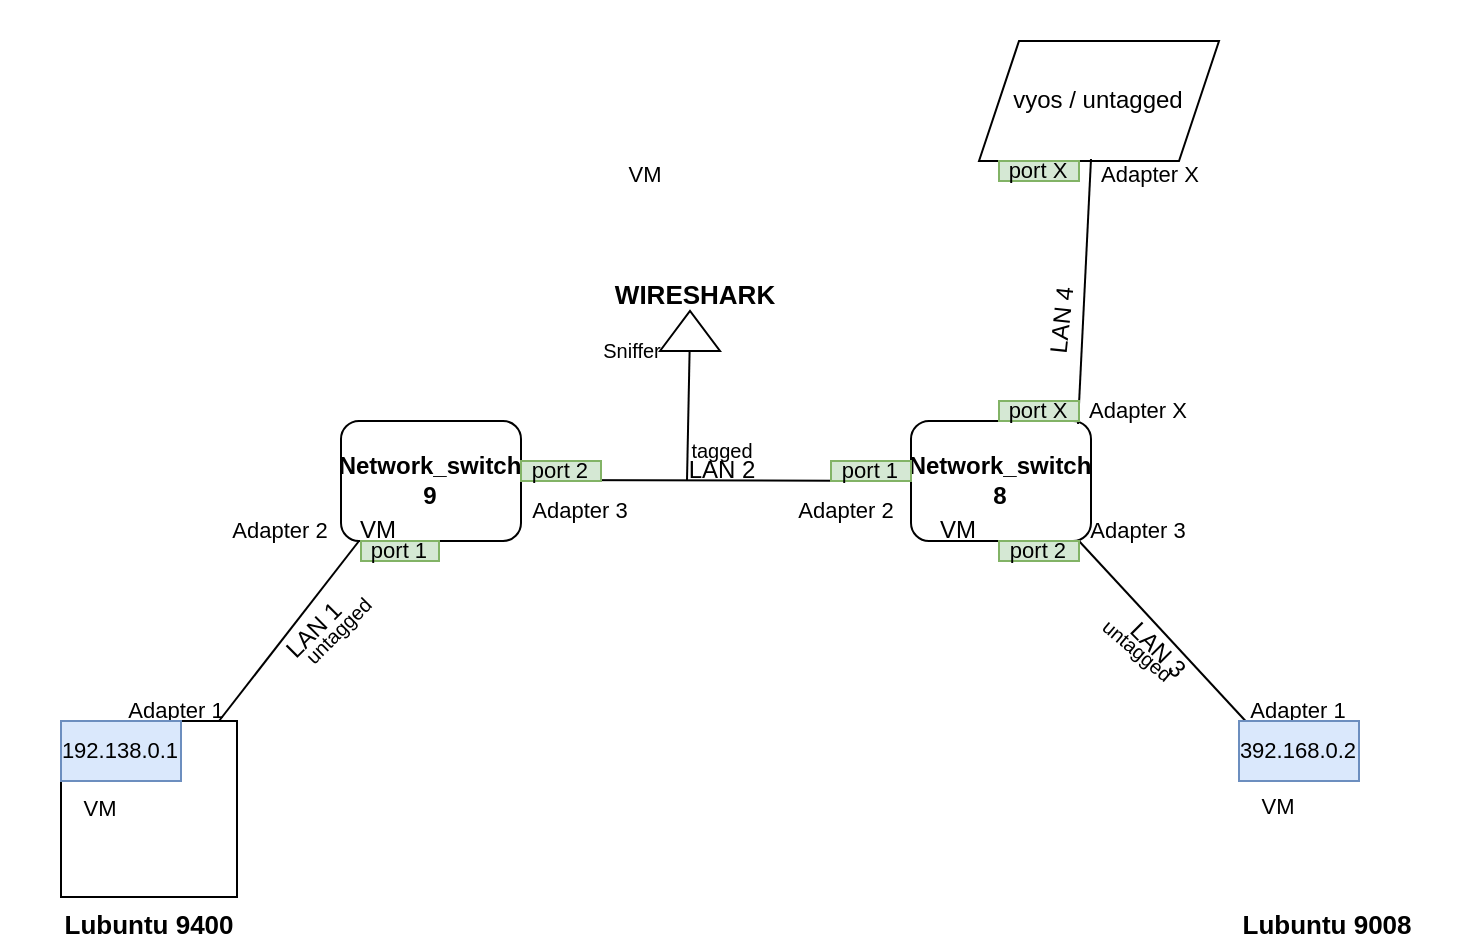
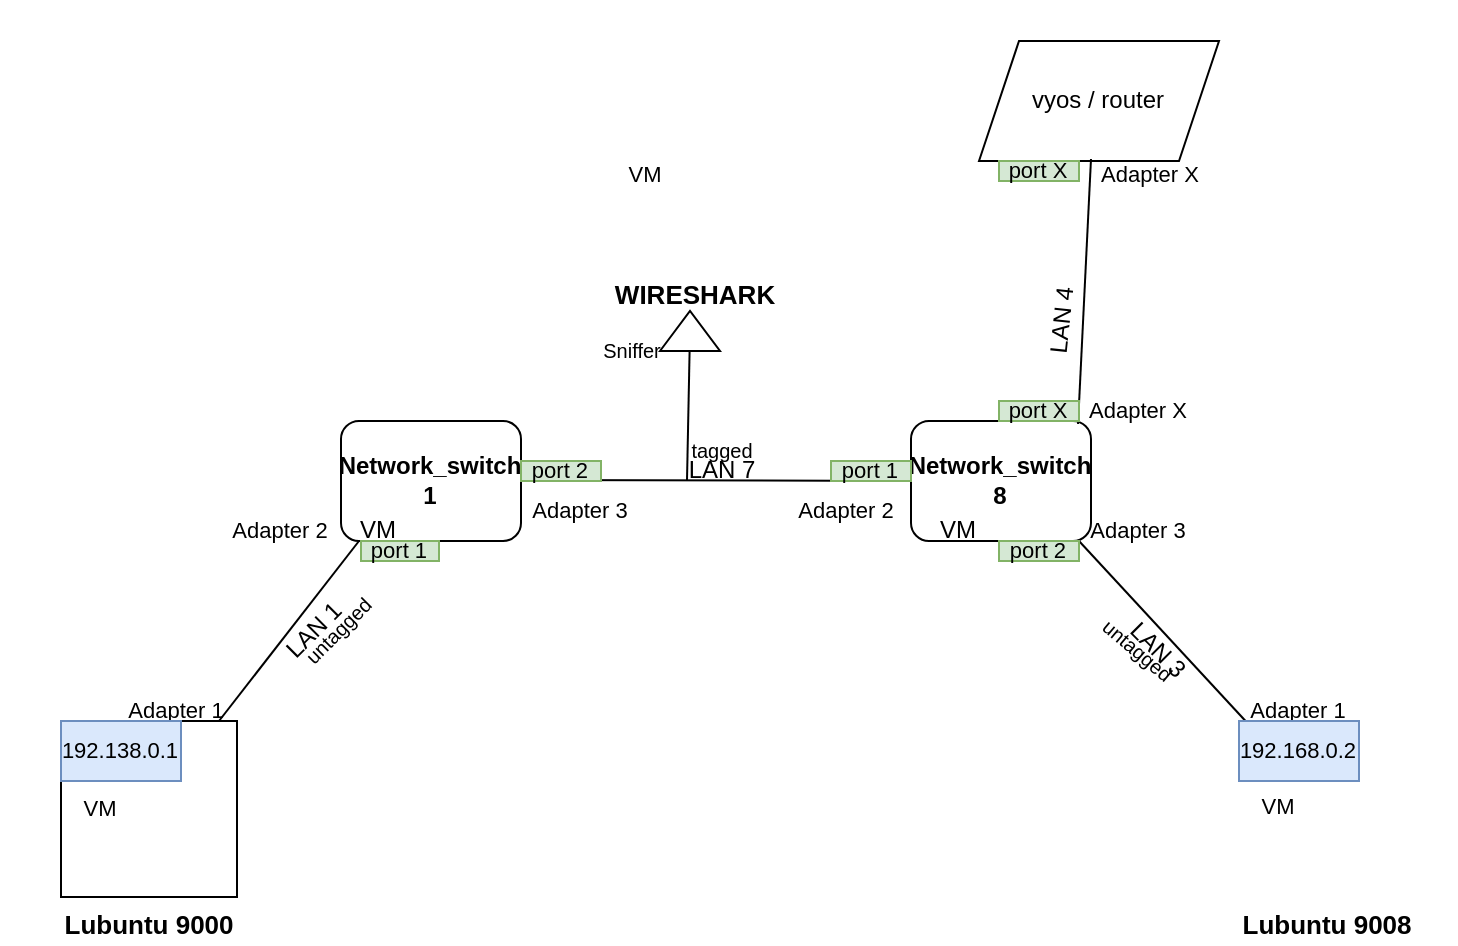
  <mxCell id="0" />
  <mxCell id="1" parent="0" />
- <mxCell id="2" value="&lt;b&gt;Network_switch 9&lt;/b&gt;" style="rounded=1;whiteSpace=wrap;html=1;" parent="1" vertex="1"><mxGeometry x="170" y="210" width="90" height="60" as="geometry" /></mxCell>
+ <mxCell id="2" value="&lt;b&gt;Network_switch 1&lt;/b&gt;" style="rounded=1;whiteSpace=wrap;html=1;" parent="1" vertex="1"><mxGeometry x="170" y="210" width="90" height="60" as="geometry" /></mxCell>
  <mxCell id="3" value="" style="endArrow=none;html=1;rounded=0;entryX=0;entryY=0.5;entryDx=0;entryDy=0;" parent="1" target="7" edge="1"><mxGeometry width="50" height="50" relative="1" as="geometry"><mxPoint x="260" y="239.5" as="sourcePoint" /><mxPoint x="350" y="239.5" as="targetPoint" /></mxGeometry></mxCell>
  <mxCell id="4" value="Adapter 2" style="text;html=1;strokeColor=none;fillColor=none;align=center;verticalAlign=middle;whiteSpace=wrap;rounded=0;fontSize=11;" parent="1" vertex="1"><mxGeometry x="110" y="250" width="60" height="30" as="geometry" /></mxCell>
  <mxCell id="5" value="Adapter 3" style="text;html=1;strokeColor=none;fillColor=none;align=center;verticalAlign=middle;whiteSpace=wrap;rounded=0;fontSize=11;" parent="1" vertex="1"><mxGeometry x="260" y="240" width="60" height="30" as="geometry" /></mxCell>
- <mxCell id="6" value="Lubuntu 9400" style="shape=image;html=1;verticalAlign=top;verticalLabelPosition=bottom;labelBackgroundColor=#ffffff;imageAspect=0;aspect=fixed;image=https://cdn1.iconfinder.com/data/icons/100-basic-for-user-interface/32/29-Screen-128.png;fontStyle=1;fontSize=13;imageBorder=default;imageBackground=default;" parent="1" vertex="1"><mxGeometry x="30" y="360" width="88" height="88" as="geometry" /></mxCell>
+ <mxCell id="6" value="Lubuntu 9000" style="shape=image;html=1;verticalAlign=top;verticalLabelPosition=bottom;labelBackgroundColor=#ffffff;imageAspect=0;aspect=fixed;image=https://cdn1.iconfinder.com/data/icons/100-basic-for-user-interface/32/29-Screen-128.png;fontStyle=1;fontSize=13;imageBorder=default;imageBackground=default;" parent="1" vertex="1"><mxGeometry x="30" y="360" width="88" height="88" as="geometry" /></mxCell>
  <mxCell id="7" value="&lt;b style=&quot;font-size: 12px;&quot;&gt;Network_switch 8&lt;/b&gt;" style="rounded=1;whiteSpace=wrap;html=1;fontSize=12;" parent="1" vertex="1"><mxGeometry x="455" y="210" width="90" height="60" as="geometry" /></mxCell>
  <mxCell id="8" value="" style="endArrow=none;html=1;rounded=0;" parent="1" target="19" edge="1"><mxGeometry width="50" height="50" relative="1" as="geometry"><mxPoint x="539" y="270" as="sourcePoint" /><mxPoint x="609" y="370" as="targetPoint" /></mxGeometry></mxCell>
  <mxCell id="9" value="&lt;font style=&quot;font-size: 11px&quot;&gt;VM&lt;/font&gt;" style="text;html=1;strokeColor=none;fillColor=none;align=center;verticalAlign=middle;whiteSpace=wrap;rounded=0;" parent="1" vertex="1"><mxGeometry x="289.5" y="71.5" width="65" height="30" as="geometry" /></mxCell>
  <mxCell id="10" value="Adapter 2" style="text;html=1;strokeColor=none;fillColor=none;align=center;verticalAlign=middle;whiteSpace=wrap;rounded=0;fontSize=11;" parent="1" vertex="1"><mxGeometry x="391" y="240" width="64" height="30" as="geometry" /></mxCell>
  <mxCell id="11" value="Adapter 3" style="text;html=1;strokeColor=none;fillColor=none;align=center;verticalAlign=middle;whiteSpace=wrap;rounded=0;fontSize=11;" parent="1" vertex="1"><mxGeometry x="539" y="250" width="60" height="30" as="geometry" /></mxCell>
  <mxCell id="12" value="VM" style="text;html=1;strokeColor=none;fillColor=none;align=center;verticalAlign=middle;whiteSpace=wrap;rounded=0;" parent="1" vertex="1"><mxGeometry x="159" y="250" width="60" height="30" as="geometry" /></mxCell>
  <mxCell id="13" value="VM" style="text;html=1;strokeColor=none;fillColor=none;align=center;verticalAlign=middle;whiteSpace=wrap;rounded=0;" parent="1" vertex="1"><mxGeometry x="449" y="250" width="60" height="30" as="geometry" /></mxCell>
- <mxCell id="14" value="LAN 2" style="text;html=1;strokeColor=none;fillColor=none;align=center;verticalAlign=middle;whiteSpace=wrap;rounded=0;" parent="1" vertex="1"><mxGeometry x="331" y="220" width="60" height="30" as="geometry" /></mxCell>
+ <mxCell id="14" value="LAN 7" style="text;html=1;strokeColor=none;fillColor=none;align=center;verticalAlign=middle;whiteSpace=wrap;rounded=0;" parent="1" vertex="1"><mxGeometry x="331" y="220" width="60" height="30" as="geometry" /></mxCell>
  <mxCell id="15" value="" style="endArrow=none;html=1;rounded=0;fontSize=11;" parent="1" edge="1"><mxGeometry width="50" height="50" relative="1" as="geometry"><mxPoint x="109" y="360" as="sourcePoint" /><mxPoint x="179" y="270" as="targetPoint" /></mxGeometry></mxCell>
  <mxCell id="16" value="Adapter 1" style="text;html=1;strokeColor=none;fillColor=none;align=center;verticalAlign=middle;whiteSpace=wrap;rounded=0;fontSize=11;" parent="1" vertex="1"><mxGeometry x="58" y="340" width="60" height="30" as="geometry" /></mxCell>
  <mxCell id="17" value="VM" style="text;html=1;strokeColor=none;fillColor=none;align=center;verticalAlign=middle;whiteSpace=wrap;rounded=0;fontSize=11;" parent="1" vertex="1"><mxGeometry x="20" y="389" width="60" height="30" as="geometry" /></mxCell>
  <mxCell id="18" value="LAN 1" style="text;html=1;strokeColor=none;fillColor=none;align=center;verticalAlign=middle;whiteSpace=wrap;rounded=0;fontSize=12;rotation=-45;" parent="1" vertex="1"><mxGeometry x="127" y="300" width="60" height="30" as="geometry" /></mxCell>
  <mxCell id="19" value="Lubuntu 9008" style="shape=image;html=1;verticalAlign=top;verticalLabelPosition=bottom;labelBackgroundColor=#ffffff;imageAspect=0;aspect=fixed;image=https://cdn1.iconfinder.com/data/icons/100-basic-for-user-interface/32/29-Screen-128.png;fontStyle=1;fontSize=13;imageBackground=default;" parent="1" vertex="1"><mxGeometry x="619" y="360" width="88" height="88" as="geometry" /></mxCell>
  <mxCell id="20" value="Adapter 1" style="text;html=1;strokeColor=none;fillColor=none;align=center;verticalAlign=middle;whiteSpace=wrap;rounded=0;fontSize=11;" parent="1" vertex="1"><mxGeometry x="619" y="340" width="60" height="30" as="geometry" /></mxCell>
  <mxCell id="21" value="VM" style="text;html=1;strokeColor=none;fillColor=none;align=center;verticalAlign=middle;whiteSpace=wrap;rounded=0;fontSize=11;" parent="1" vertex="1"><mxGeometry x="609" y="388" width="60" height="30" as="geometry" /></mxCell>
  <mxCell id="22" value="LAN 3" style="text;html=1;strokeColor=none;fillColor=none;align=center;verticalAlign=middle;whiteSpace=wrap;rounded=0;fontSize=12;rotation=45;" parent="1" vertex="1"><mxGeometry x="549" y="310" width="60" height="30" as="geometry" /></mxCell>
  <mxCell id="23" value="port 1" style="text;html=1;strokeColor=#82b366;fillColor=#d5e8d4;align=center;verticalAlign=middle;whiteSpace=wrap;rounded=0;fontSize=11;" parent="1" vertex="1"><mxGeometry x="180" y="270" width="39" height="10" as="geometry" /></mxCell>
  <mxCell id="24" value="port 2" style="text;html=1;strokeColor=#82b366;fillColor=#d5e8d4;align=center;verticalAlign=middle;whiteSpace=wrap;rounded=0;fontSize=11;" parent="1" vertex="1"><mxGeometry x="260" y="230" width="40" height="10" as="geometry" /></mxCell>
  <mxCell id="25" value="port 1" style="text;html=1;strokeColor=#82b366;fillColor=#d5e8d4;align=center;verticalAlign=middle;whiteSpace=wrap;rounded=0;fontSize=11;" parent="1" vertex="1"><mxGeometry x="415" y="230" width="40" height="10" as="geometry" /></mxCell>
  <mxCell id="26" value="port 2" style="text;html=1;strokeColor=#82b366;fillColor=#d5e8d4;align=center;verticalAlign=middle;whiteSpace=wrap;rounded=0;fontSize=11;" parent="1" vertex="1"><mxGeometry x="499" y="270" width="40" height="10" as="geometry" /></mxCell>
  <mxCell id="27" value="192.138.0.1" style="text;html=1;strokeColor=#6c8ebf;fillColor=#dae8fc;align=center;verticalAlign=middle;whiteSpace=wrap;rounded=0;fontSize=11;" parent="1" vertex="1"><mxGeometry x="30" y="360" width="60" height="30" as="geometry" /></mxCell>
- <mxCell id="28" value="392.168.0.2" style="text;html=1;strokeColor=#6c8ebf;fillColor=#dae8fc;align=center;verticalAlign=middle;whiteSpace=wrap;rounded=0;fontSize=11;" parent="1" vertex="1"><mxGeometry x="619" y="360" width="60" height="30" as="geometry" /></mxCell>
+ <mxCell id="28" value="192.168.0.2" style="text;html=1;strokeColor=#6c8ebf;fillColor=#dae8fc;align=center;verticalAlign=middle;whiteSpace=wrap;rounded=0;fontSize=11;" parent="1" vertex="1"><mxGeometry x="619" y="360" width="60" height="30" as="geometry" /></mxCell>
  <mxCell id="29" value="untagged" style="text;html=1;strokeColor=none;fillColor=none;align=center;verticalAlign=middle;whiteSpace=wrap;rounded=0;fontSize=10;rotation=-45;" parent="1" vertex="1"><mxGeometry x="139" y="300" width="60" height="30" as="geometry" /></mxCell>
  <mxCell id="30" value="tagged" style="text;html=1;strokeColor=none;fillColor=none;align=center;verticalAlign=middle;whiteSpace=wrap;rounded=0;fontSize=10;rotation=0;" parent="1" vertex="1"><mxGeometry x="331" y="210" width="60" height="30" as="geometry" /></mxCell>
  <mxCell id="31" value="untagged" style="text;html=1;strokeColor=none;fillColor=none;align=center;verticalAlign=middle;whiteSpace=wrap;rounded=0;fontSize=10;rotation=40;" parent="1" vertex="1"><mxGeometry x="539" y="320" width="60" height="10" as="geometry" /></mxCell>
  <mxCell id="32" value="WIRESHARK" style="shape=image;html=1;verticalAlign=top;verticalLabelPosition=bottom;labelBackgroundColor=#ffffff;imageAspect=0;aspect=fixed;image=https://cdn1.iconfinder.com/data/icons/100-basic-for-user-interface/32/29-Screen-128.png;fontSize=13;fillColor=default;fontStyle=1" parent="1" vertex="1"><mxGeometry x="300" y="40" width="93" height="93" as="geometry" /></mxCell>
  <mxCell id="33" value="" style="triangle;whiteSpace=wrap;html=1;fontSize=11;fillColor=default;rotation=-90;" parent="1" vertex="1"><mxGeometry x="334.5" y="150" width="20" height="30" as="geometry" /></mxCell>
  <mxCell id="34" value="" style="endArrow=none;html=1;rounded=0;fontSize=10;" parent="1" target="33" edge="1"><mxGeometry width="50" height="50" relative="1" as="geometry"><mxPoint x="343" y="240" as="sourcePoint" /><mxPoint x="343" y="110" as="targetPoint" /></mxGeometry></mxCell>
  <mxCell id="35" value="&lt;font style=&quot;font-size: 10px&quot;&gt;Sniffer&lt;/font&gt;" style="text;html=1;strokeColor=none;fillColor=none;align=center;verticalAlign=middle;whiteSpace=wrap;rounded=0;fontSize=11;rotation=0;" parent="1" vertex="1"><mxGeometry x="301" y="170" width="30" height="10" as="geometry" /></mxCell>
- <mxCell id="36" value="vyos / untagged" style="shape=parallelogram;perimeter=parallelogramPerimeter;whiteSpace=wrap;html=1;fixedSize=1;" vertex="1" parent="1"><mxGeometry x="489" y="20" width="120" height="60" as="geometry" /></mxCell>
+ <mxCell id="36" value="vyos / router" style="shape=parallelogram;perimeter=parallelogramPerimeter;whiteSpace=wrap;html=1;fixedSize=1;" vertex="1" parent="1"><mxGeometry x="489" y="20" width="120" height="60" as="geometry" /></mxCell>
  <mxCell id="37" value="" style="endArrow=none;html=1;rounded=0;exitX=0.928;exitY=0.025;exitDx=0;exitDy=0;exitPerimeter=0;entryX=0;entryY=0.25;entryDx=0;entryDy=0;" edge="1" parent="1" source="7" target="41"><mxGeometry width="50" height="50" relative="1" as="geometry"><mxPoint x="495" y="150" as="sourcePoint" /><mxPoint x="545" y="100" as="targetPoint" /></mxGeometry></mxCell>
  <mxCell id="38" value="port X" style="text;html=1;strokeColor=#82b366;fillColor=#d5e8d4;align=center;verticalAlign=middle;whiteSpace=wrap;rounded=0;fontSize=11;" vertex="1" parent="1"><mxGeometry x="499" y="200" width="40" height="10" as="geometry" /></mxCell>
  <mxCell id="39" value="Adapter X" style="text;html=1;strokeColor=none;fillColor=none;align=center;verticalAlign=middle;whiteSpace=wrap;rounded=0;fontSize=11;" vertex="1" parent="1"><mxGeometry x="539" y="190" width="60" height="30" as="geometry" /></mxCell>
  <mxCell id="40" value="port X" style="text;html=1;strokeColor=#82b366;fillColor=#d5e8d4;align=center;verticalAlign=middle;whiteSpace=wrap;rounded=0;fontSize=11;" vertex="1" parent="1"><mxGeometry x="499" y="80" width="40" height="10" as="geometry" /></mxCell>
  <mxCell id="41" value="Adapter X" style="text;html=1;strokeColor=none;fillColor=none;align=center;verticalAlign=middle;whiteSpace=wrap;rounded=0;fontSize=11;" vertex="1" parent="1"><mxGeometry x="545" y="71.5" width="60" height="30" as="geometry" /></mxCell>
  <mxCell id="42" value="LAN 4" style="text;html=1;strokeColor=none;fillColor=none;align=center;verticalAlign=middle;whiteSpace=wrap;rounded=0;fontSize=12;rotation=-84;" vertex="1" parent="1"><mxGeometry x="509" y="150" width="44" height="20" as="geometry" /></mxCell>
